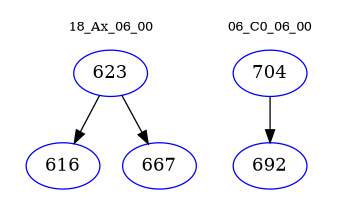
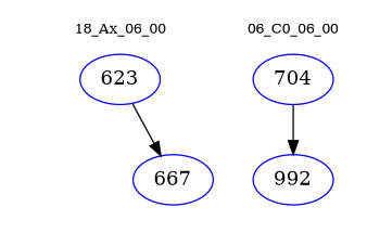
  digraph {
    node [color=blue]
    edge [color=black]
    n1 [label=623]
-   n2 [label=616]
    n3 [label=667]
    n4 [label=704]
-   n5 [label=692]
+   n5 [label=992]
    subgraph cluster_1 {
      color=white
      fontsize=10
      label="18_Ax_06_00"
      n1
-     n2
      n3
    }
    subgraph cluster_2 {
      color=white
      fontsize=10
      label="06_C0_06_00"
      n4
      n5
    }
-   n1 -> n2
    n1 -> n3
    n4 -> n5
  }
